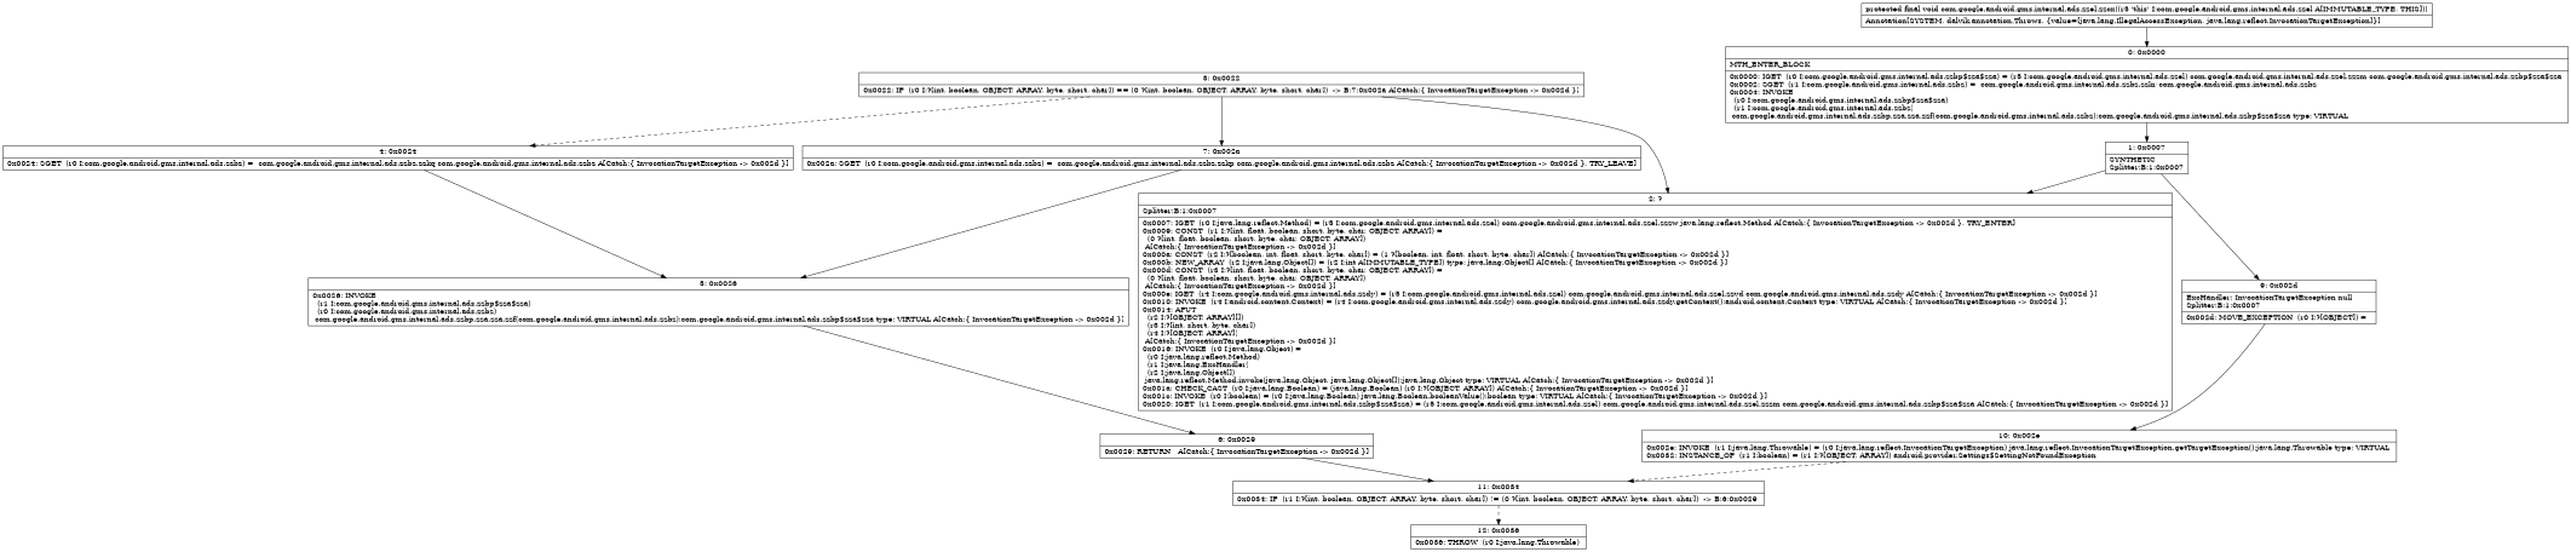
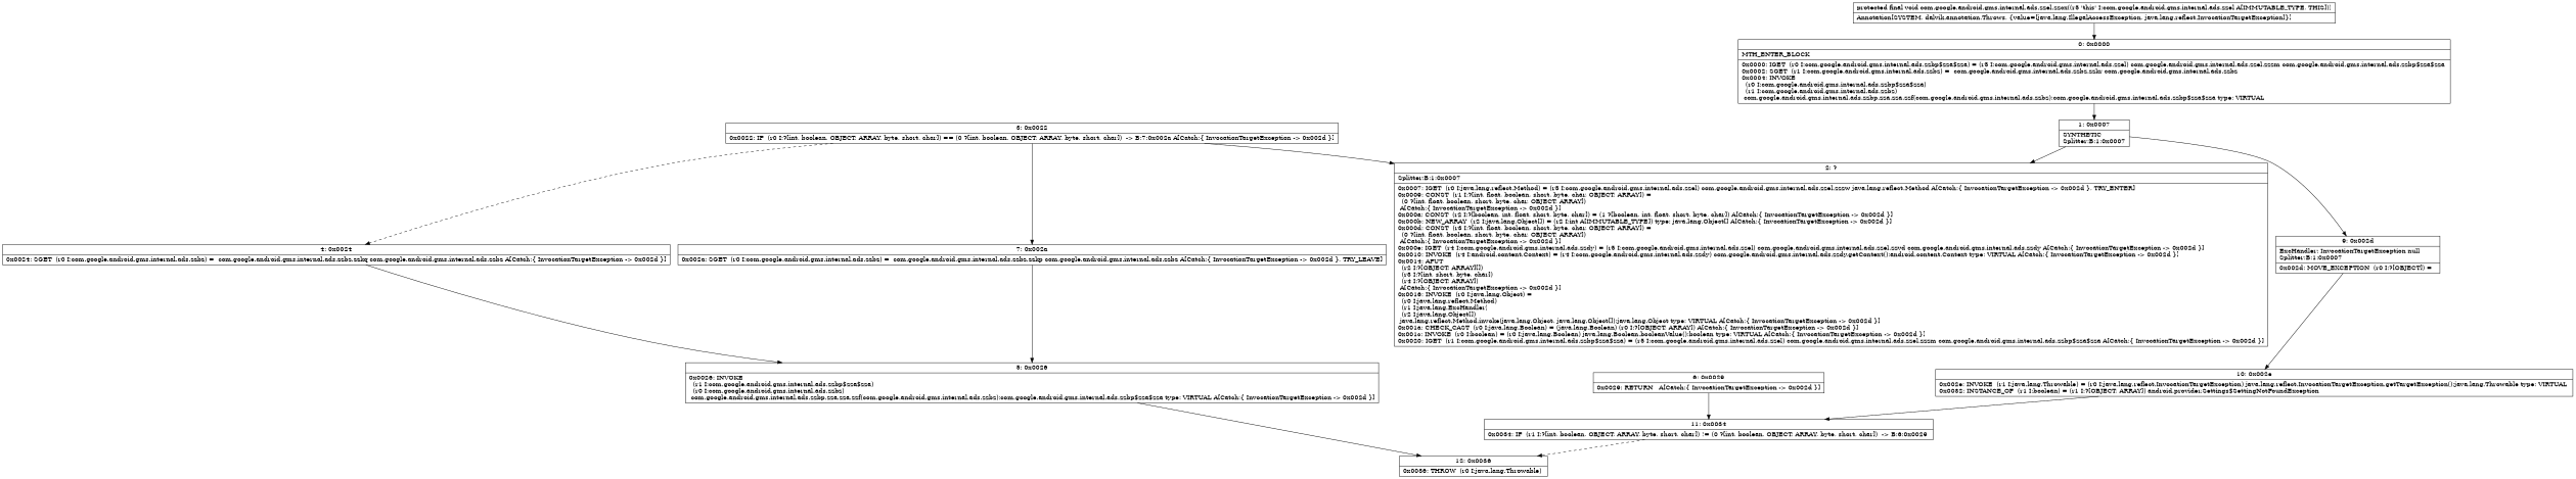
  digraph {
    node [shape=record]
    n1 [label="{0\:\ 0x0000|MTH_ENTER_BLOCK\l|0x0000: IGET  (r0 I:com.google.android.gms.internal.ads.zzbp$zza$zza) = (r5 I:com.google.android.gms.internal.ads.zzel) com.google.android.gms.internal.ads.zzel.zzzm com.google.android.gms.internal.ads.zzbp$zza$zza \l0x0002: SGET  (r1 I:com.google.android.gms.internal.ads.zzbz) =  com.google.android.gms.internal.ads.zzbz.zzkr com.google.android.gms.internal.ads.zzbz \l0x0004: INVOKE  \l  (r0 I:com.google.android.gms.internal.ads.zzbp$zza$zza)\l  (r1 I:com.google.android.gms.internal.ads.zzbz)\l com.google.android.gms.internal.ads.zzbp.zza.zza.zzf(com.google.android.gms.internal.ads.zzbz):com.google.android.gms.internal.ads.zzbp$zza$zza type: VIRTUAL \l}"]
    n2 [label="{1\:\ 0x0007|SYNTHETIC\lSplitter:B:1:0x0007\l}"]
    n3 [label="{2\:\ ?|Splitter:B:1:0x0007\l|0x0007: IGET  (r0 I:java.lang.reflect.Method) = (r5 I:com.google.android.gms.internal.ads.zzel) com.google.android.gms.internal.ads.zzel.zzzw java.lang.reflect.Method A[Catch:\{ InvocationTargetException \-\> 0x002d \}, TRY_ENTER]\l0x0009: CONST  (r1 I:?[int, float, boolean, short, byte, char, OBJECT, ARRAY]) = \l  (0 ?[int, float, boolean, short, byte, char, OBJECT, ARRAY])\l A[Catch:\{ InvocationTargetException \-\> 0x002d \}]\l0x000a: CONST  (r2 I:?[boolean, int, float, short, byte, char]) = (1 ?[boolean, int, float, short, byte, char]) A[Catch:\{ InvocationTargetException \-\> 0x002d \}]\l0x000b: NEW_ARRAY  (r2 I:java.lang.Object[]) = (r2 I:int A[IMMUTABLE_TYPE]) type: java.lang.Object[] A[Catch:\{ InvocationTargetException \-\> 0x002d \}]\l0x000d: CONST  (r3 I:?[int, float, boolean, short, byte, char, OBJECT, ARRAY]) = \l  (0 ?[int, float, boolean, short, byte, char, OBJECT, ARRAY])\l A[Catch:\{ InvocationTargetException \-\> 0x002d \}]\l0x000e: IGET  (r4 I:com.google.android.gms.internal.ads.zzdy) = (r5 I:com.google.android.gms.internal.ads.zzel) com.google.android.gms.internal.ads.zzel.zzvd com.google.android.gms.internal.ads.zzdy A[Catch:\{ InvocationTargetException \-\> 0x002d \}]\l0x0010: INVOKE  (r4 I:android.content.Context) = (r4 I:com.google.android.gms.internal.ads.zzdy) com.google.android.gms.internal.ads.zzdy.getContext():android.content.Context type: VIRTUAL A[Catch:\{ InvocationTargetException \-\> 0x002d \}]\l0x0014: APUT  \l  (r2 I:?[OBJECT, ARRAY][])\l  (r3 I:?[int, short, byte, char])\l  (r4 I:?[OBJECT, ARRAY])\l A[Catch:\{ InvocationTargetException \-\> 0x002d \}]\l0x0016: INVOKE  (r0 I:java.lang.Object) = \l  (r0 I:java.lang.reflect.Method)\l  (r1 I:java.lang.ExcHandler)\l  (r2 I:java.lang.Object[])\l java.lang.reflect.Method.invoke(java.lang.Object, java.lang.Object[]):java.lang.Object type: VIRTUAL A[Catch:\{ InvocationTargetException \-\> 0x002d \}]\l0x001a: CHECK_CAST  (r0 I:java.lang.Boolean) = (java.lang.Boolean) (r0 I:?[OBJECT, ARRAY]) A[Catch:\{ InvocationTargetException \-\> 0x002d \}]\l0x001c: INVOKE  (r0 I:boolean) = (r0 I:java.lang.Boolean) java.lang.Boolean.booleanValue():boolean type: VIRTUAL A[Catch:\{ InvocationTargetException \-\> 0x002d \}]\l0x0020: IGET  (r1 I:com.google.android.gms.internal.ads.zzbp$zza$zza) = (r5 I:com.google.android.gms.internal.ads.zzel) com.google.android.gms.internal.ads.zzel.zzzm com.google.android.gms.internal.ads.zzbp$zza$zza A[Catch:\{ InvocationTargetException \-\> 0x002d \}]\l}"]
    n4 [label="{9\:\ 0x002d|ExcHandler: InvocationTargetException null\lSplitter:B:1:0x0007\l|0x002d: MOVE_EXCEPTION  (r0 I:?[OBJECT]) =  \l}"]
    n5 [label="{10\:\ 0x002e|0x002e: INVOKE  (r1 I:java.lang.Throwable) = (r0 I:java.lang.reflect.InvocationTargetException) java.lang.reflect.InvocationTargetException.getTargetException():java.lang.Throwable type: VIRTUAL \l0x0032: INSTANCE_OF  (r1 I:boolean) = (r1 I:?[OBJECT, ARRAY]) android.provider.Settings$SettingNotFoundException \l}"]
    n6 [label="{3\:\ 0x0022|0x0022: IF  (r0 I:?[int, boolean, OBJECT, ARRAY, byte, short, char]) == (0 ?[int, boolean, OBJECT, ARRAY, byte, short, char])  \-\> B:7:0x002a A[Catch:\{ InvocationTargetException \-\> 0x002d \}]\l}"]
    n7 [label="{4\:\ 0x0024|0x0024: SGET  (r0 I:com.google.android.gms.internal.ads.zzbz) =  com.google.android.gms.internal.ads.zzbz.zzkq com.google.android.gms.internal.ads.zzbz A[Catch:\{ InvocationTargetException \-\> 0x002d \}]\l}"]
    n8 [label="{7\:\ 0x002a|0x002a: SGET  (r0 I:com.google.android.gms.internal.ads.zzbz) =  com.google.android.gms.internal.ads.zzbz.zzkp com.google.android.gms.internal.ads.zzbz A[Catch:\{ InvocationTargetException \-\> 0x002d \}, TRY_LEAVE]\l}"]
    n9 [label="{5\:\ 0x0026|0x0026: INVOKE  \l  (r1 I:com.google.android.gms.internal.ads.zzbp$zza$zza)\l  (r0 I:com.google.android.gms.internal.ads.zzbz)\l com.google.android.gms.internal.ads.zzbp.zza.zza.zzf(com.google.android.gms.internal.ads.zzbz):com.google.android.gms.internal.ads.zzbp$zza$zza type: VIRTUAL A[Catch:\{ InvocationTargetException \-\> 0x002d \}]\l}"]
    n10 [label="{6\:\ 0x0029|0x0029: RETURN   A[Catch:\{ InvocationTargetException \-\> 0x002d \}]\l}"]
    n11 [label="{11\:\ 0x0034|0x0034: IF  (r1 I:?[int, boolean, OBJECT, ARRAY, byte, short, char]) != (0 ?[int, boolean, OBJECT, ARRAY, byte, short, char])  \-\> B:6:0x0029 \l}"]
    n12 [label="{12\:\ 0x0036|0x0036: THROW  (r0 I:java.lang.Throwable) \l}"]
    n13 [label="{protected final void com.google.android.gms.internal.ads.zzel.zzcx((r5 'this' I:com.google.android.gms.internal.ads.zzel A[IMMUTABLE_TYPE, THIS]))  | Annotation[SYSTEM, dalvik.annotation.Throws, \{value=[java.lang.IllegalAccessException, java.lang.reflect.InvocationTargetException]\}]\l}"]
    n1 -> n2
    n2 -> n3
    n2 -> n4
    n4 -> n5
-   n5 -> n11 [style=dashed]
+   n5 -> n11
    n6 -> n3
    n6 -> n7 [style=dashed]
    n6 -> n8
    n7 -> n9
    n8 -> n9
-   n9 -> n10
+   n9 -> n12
    n10 -> n11
    n11 -> n12 [style=dashed]
    n13 -> n1
  }
